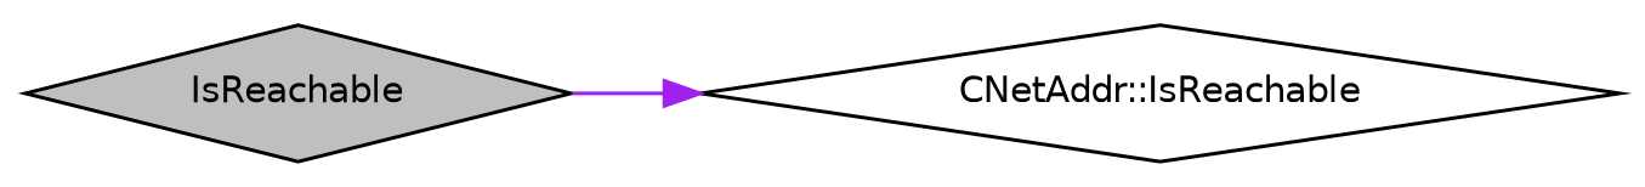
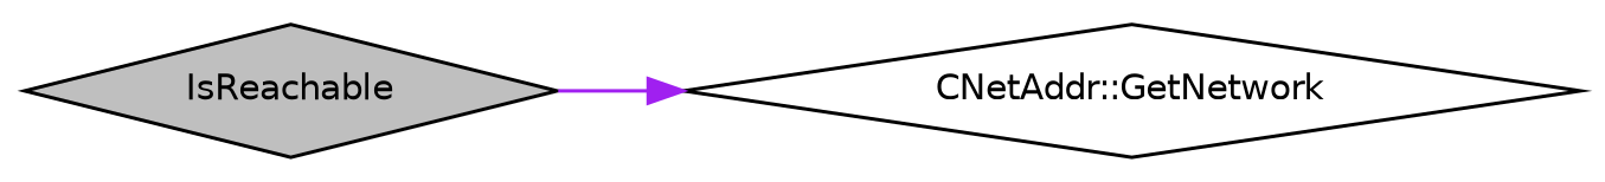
  digraph {
    rankdir=LR
    node [color=black fontname=Helvetica fontsize=10 shape=diamond style=filled]
    n1 [fillcolor=grey75 fontcolor=black height=0.2 label=IsReachable width=0.4]
-   n2 [fillcolor=white height=0.2 label="CNetAddr::IsReachable" width=0.4]
+   n2 [fillcolor=white height=0.2 label="CNetAddr::GetNetwork" width=0.4]
    n1 -> n2 [color=purple fontname=Helvetica fontsize=10 labelfontname=Helvetica labelfontsize=10 style=solid]
  }
